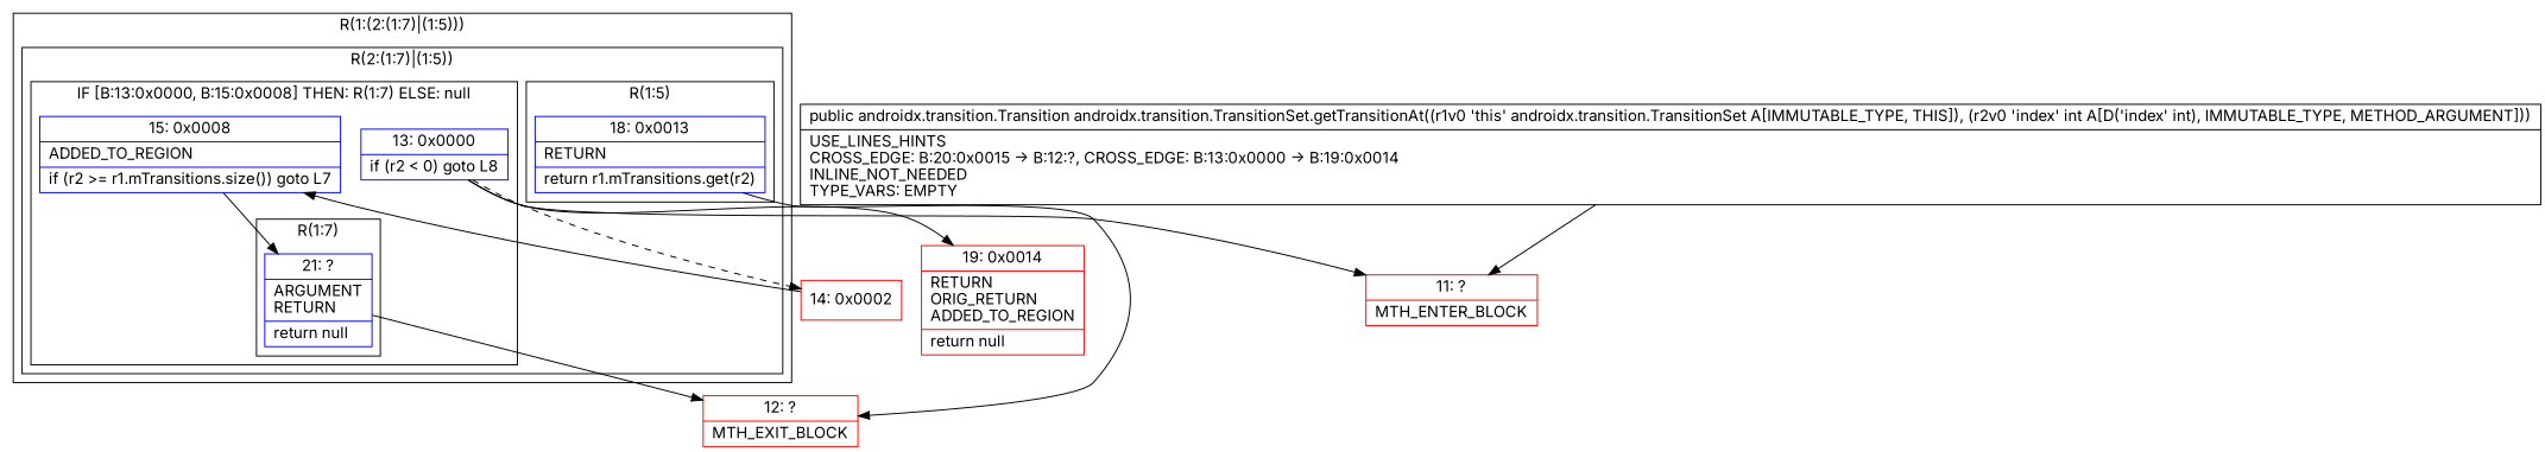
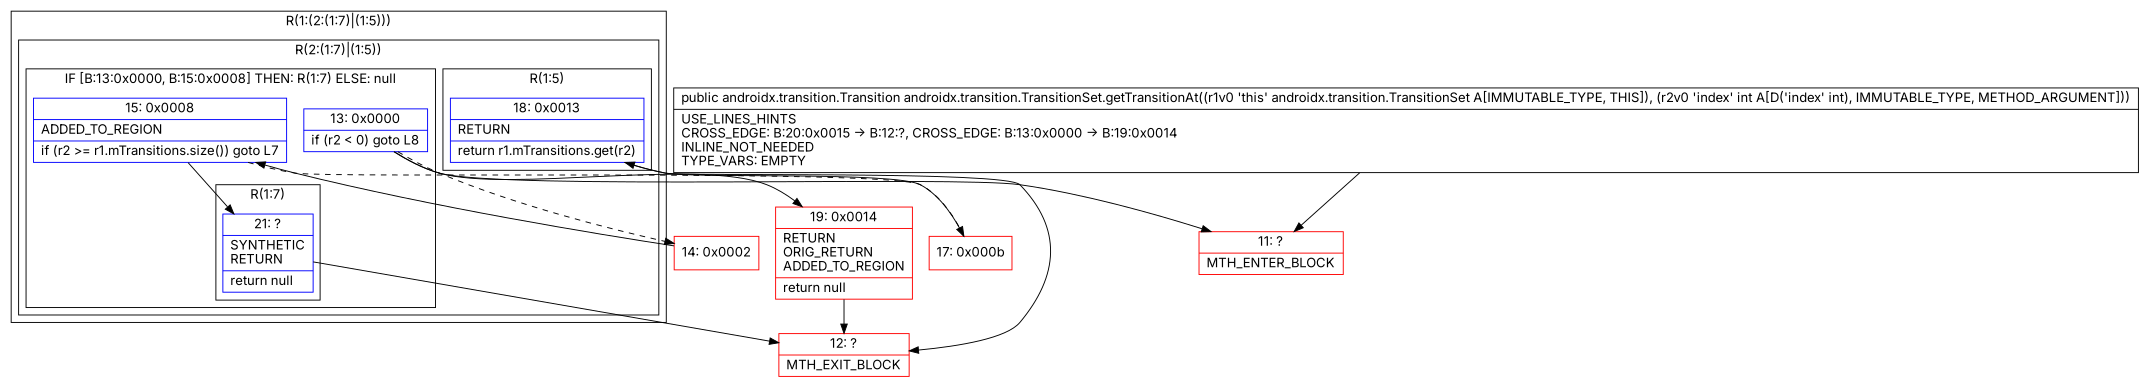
  digraph {
    fontname=Inter
    node [color=red fontname=Inter shape=record]
    edge [fontname=Inter]
-   n1 [color=blue label="{21\:\ ?|ARGUMENT\lRETURN\l|return null\l}"]
+   n1 [color=blue label="{21\:\ ?|SYNTHETIC\lRETURN\l|return null\l}"]
    n2 [color=blue label="{13\:\ 0x0000|if (r2 \< 0) goto L8\l}"]
    n3 [color=blue label="{15\:\ 0x0008|ADDED_TO_REGION\l|if (r2 \>= r1.mTransitions.size()) goto L7\l}"]
    n4 [color=blue label="{18\:\ 0x0013|RETURN\l|return r1.mTransitions.get(r2)\l}"]
    n5 [label="{12\:\ ?|MTH_EXIT_BLOCK\l}"]
    n6 [label="{14\:\ 0x0002}"]
    n7 [label="{19\:\ 0x0014|RETURN\lORIG_RETURN\lADDED_TO_REGION\l|return null\l}"]
    n8 [label="{11\:\ ?|MTH_ENTER_BLOCK\l}"]
+   n9 [label="{17\:\ 0x000b}"]
    n10 [label="{public androidx.transition.Transition androidx.transition.TransitionSet.getTransitionAt((r1v0 'this' androidx.transition.TransitionSet A[IMMUTABLE_TYPE, THIS]), (r2v0 'index' int A[D('index' int), IMMUTABLE_TYPE, METHOD_ARGUMENT]))  | USE_LINES_HINTS\lCROSS_EDGE: B:20:0x0015 \-\> B:12:?, CROSS_EDGE: B:13:0x0000 \-\> B:19:0x0014\lINLINE_NOT_NEEDED\lTYPE_VARS: EMPTY\l}" color=""]
    subgraph cluster_1 {
      label="R(1:(2:(1:7)|(1:5)))"
      subgraph cluster_2 {
        label="R(2:(1:7)|(1:5))"
        subgraph cluster_3 {
          label="IF [B:13:0x0000, B:15:0x0008] THEN: R(1:7) ELSE: null"
          n2
          n3
          subgraph cluster_4 {
            label="R(1:7)"
            n1
          }
        }
        subgraph cluster_5 {
          label="R(1:5)"
          n4
        }
      }
    }
    n1 -> n5
    n2 -> n6 [style=dashed]
    n2 -> n7
    n2 -> n8
    n3 -> n1
+   n3 -> n9 [style=dashed]
    n4 -> n5
    n6 -> n3
+   n7 -> n5
+   n9 -> n4
    n10 -> n8
  }
